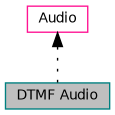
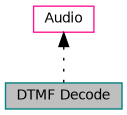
  digraph {
    rankdir=TB
    node [fontname=Helvetica fontsize=10 shape=record style=filled]
    n1 [color=deeppink fillcolor=white height=0.2 label=Audio width=0.4]
-   n2 [color=teal fillcolor=grey75 fontcolor=black height=0.2 label="DTMF Audio" width=0.4]
+   n2 [color=teal fillcolor=grey75 fontcolor=black height=0.2 label="DTMF Decode" width=0.4]
    n1 -> n2 [dir=back fontname=Helvetica fontsize=10 labelfontname=Helvetica labelfontsize=10 shape=plaintext style=dotted]
  }
